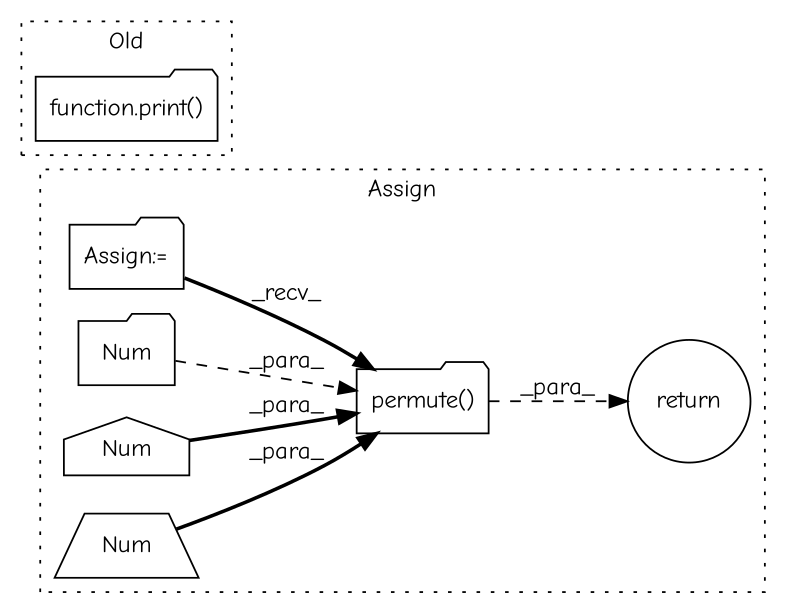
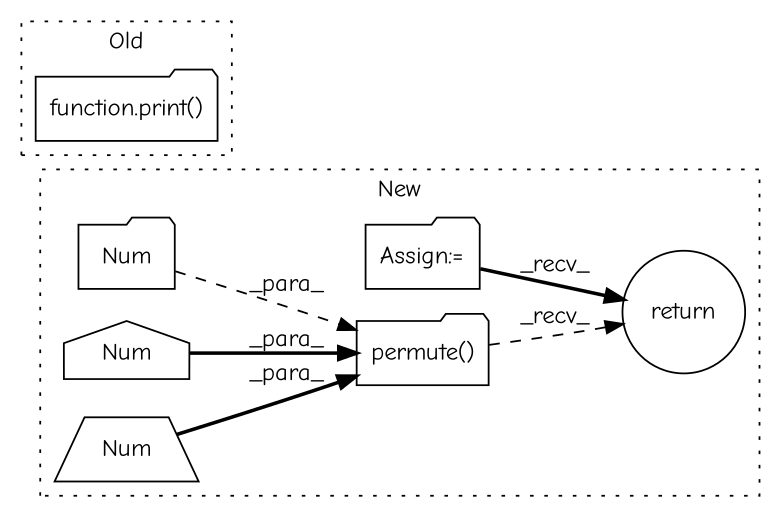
  digraph {
    fontname="Comic Neue"
    rankdir=LR
    node [a=76 fontname="Comic Neue" l=1 shape=folder]
    edge [fontname="Comic Neue" style=bold]
    n1 [a=93 l=7 label=return s=5837 shape=circle]
    n2 [a=68 l=3 label="Assign:=" s=5510]
    n3 [a=75 l="34,1" label="permute()" s="5844,5888"]
    n4 [label=Num s=5884]
    n5 [label=Num s=5878 shape=house]
    n6 [label=Num s=5887 shape=trapezium]
    n7 [a=75 l="6,1" label="function.print()" s="4695,4724"]
    subgraph cluster_1 {
-     label=Assign
+     label=New
      style=dotted
      n1
      n2
      n3
      n4
      n5
      n6
    }
    subgraph cluster_2 {
      label=Old
      style=dotted
      n7
    }
-   n2 -> n3 [label=_recv_]
-   n3 -> n1 [label=_para_ style=dashed]
+   n2 -> n1 [label=_recv_]
+   n3 -> n1 [label=_recv_ style=dashed]
    n4 -> n3 [label=_para_ style=dashed]
    n5 -> n3 [label=_para_]
    n6 -> n3 [label=_para_]
  }
